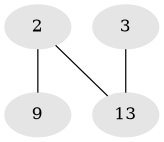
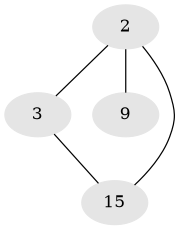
  graph {
    node [color=gray90 style=filled]
    2 [super="+1+5+6+9+11+15+16"]
    3 [super="+11+12"]
    n3 [label=9 super="+8+10+14+18"]
-   13 [super="+19"]
+   13 [super="+19" label=15]
+   2 -- 3
    2 -- n3
    2 -- 13
    3 -- 13
  }
